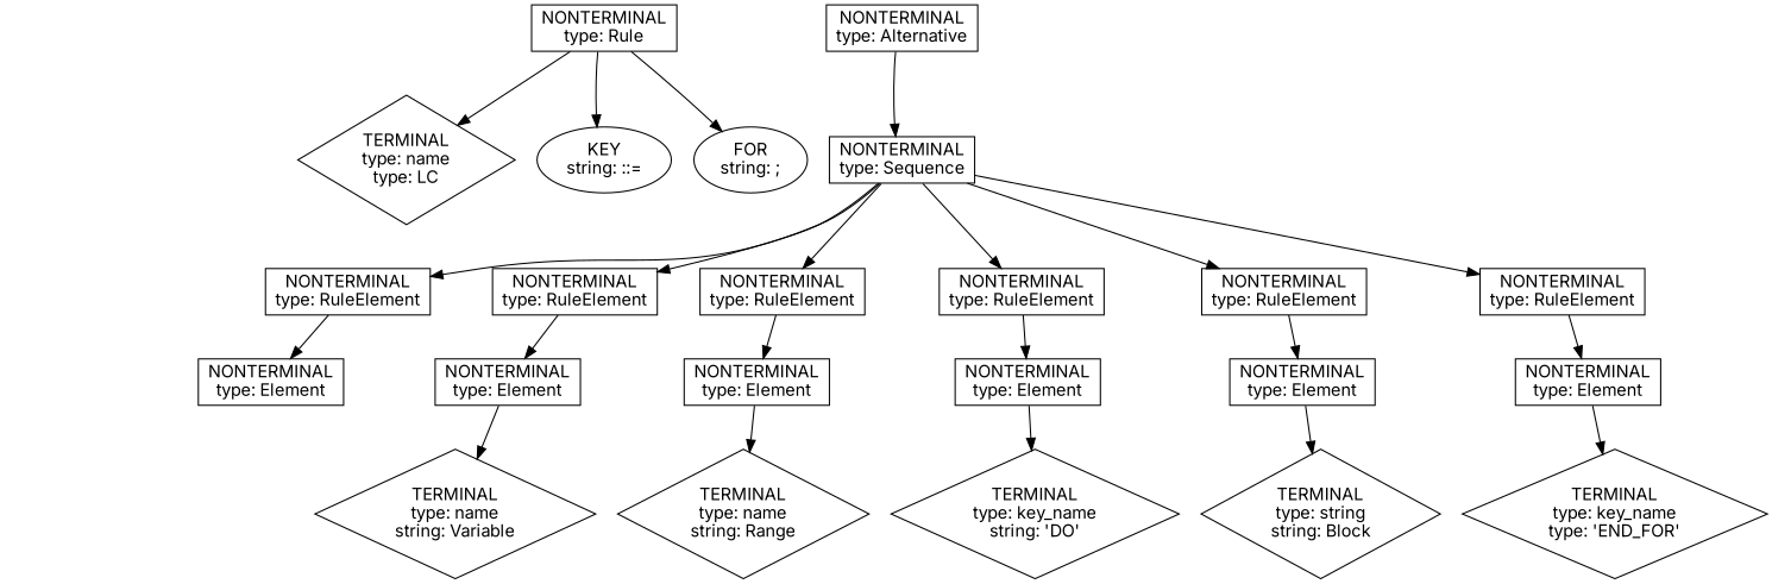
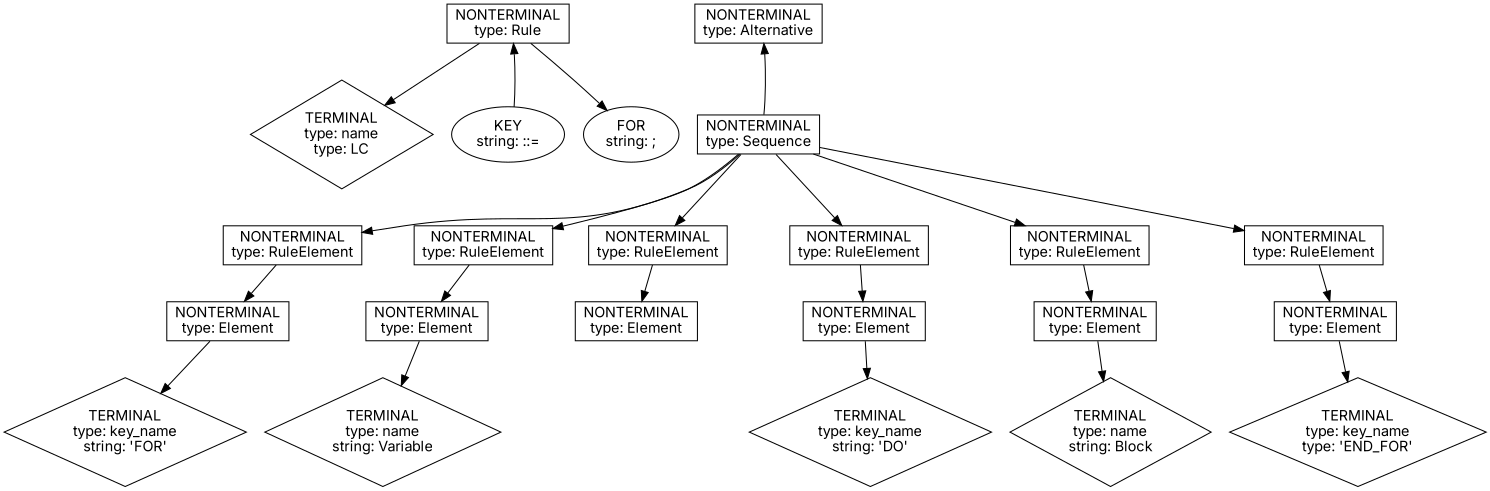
  digraph {
    fontname=Inter
    node [fontname=Inter shape=box]
    edge [fontname=Inter]
    n1 [label="NONTERMINAL\ntype: Rule"]
    n2 [label="TERMINAL\ntype: name\ntype: LC" shape=diamond]
    n3 [label="KEY\nstring: ::=" shape=oval]
    n4 [label="FOR\nstring: ;" shape=oval]
    n5 [label="NONTERMINAL\ntype: Alternative"]
    n6 [label="NONTERMINAL\ntype: Sequence"]
    n7 [label="NONTERMINAL\ntype: RuleElement"]
    n8 [label="NONTERMINAL\ntype: RuleElement"]
    n9 [label="NONTERMINAL\ntype: RuleElement"]
    n10 [label="NONTERMINAL\ntype: RuleElement"]
    n11 [label="NONTERMINAL\ntype: RuleElement"]
    n12 [label="NONTERMINAL\ntype: RuleElement"]
    n13 [label="NONTERMINAL\ntype: Element"]
    n14 [label="NONTERMINAL\ntype: Element"]
    n15 [label="NONTERMINAL\ntype: Element"]
    n16 [label="NONTERMINAL\ntype: Element"]
    n17 [label="NONTERMINAL\ntype: Element"]
    n18 [label="NONTERMINAL\ntype: Element"]
+   n19 [label="TERMINAL\ntype: key_name\nstring: 'FOR'" shape=diamond]
    n20 [label="TERMINAL\ntype: name\nstring: Variable" shape=diamond]
-   n21 [label="TERMINAL\ntype: name\nstring: Range" shape=diamond]
    n22 [label="TERMINAL\ntype: key_name\nstring: 'DO'" shape=diamond]
-   n23 [label="TERMINAL\ntype: string\nstring: Block" shape=diamond]
+   n23 [label="TERMINAL\ntype: name\nstring: Block" shape=diamond]
    n24 [label="TERMINAL\ntype: key_name\ntype: 'END_FOR'" shape=diamond]
    n1 -> n2
-   n1 -> n3
+   n3 -> n1
    n1 -> n4
-   n5 -> n6
+   n6 -> n5
    n6 -> n7
    n6 -> n8
    n6 -> n9
    n6 -> n10
    n6 -> n11
    n6 -> n12
    n7 -> n13
    n8 -> n14
    n9 -> n15
    n10 -> n16
    n11 -> n17
    n12 -> n18
+   n13 -> n19
    n14 -> n20
-   n15 -> n21
    n16 -> n22
    n17 -> n23
    n18 -> n24
  }
